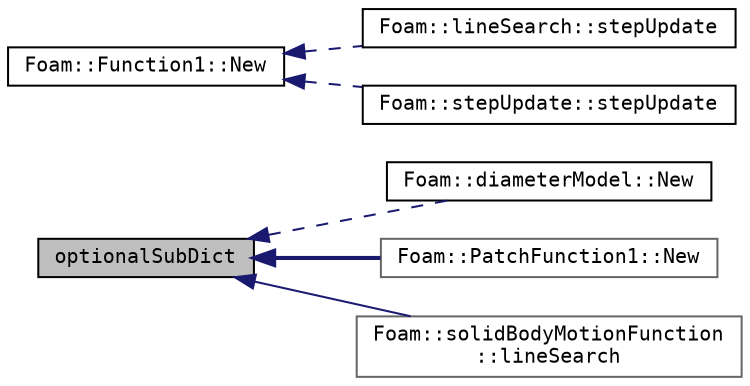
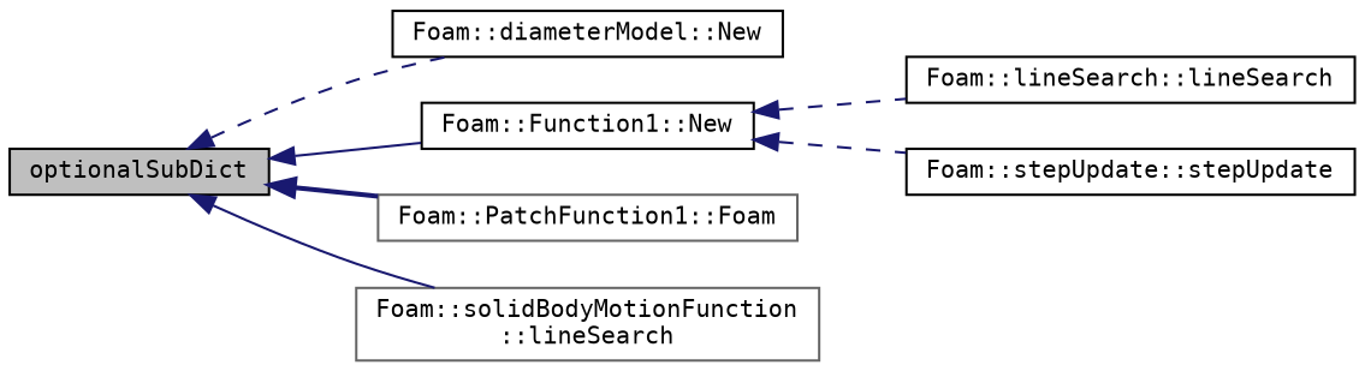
  digraph {
    fontname="DejaVu Sans Mono"
    rankdir=LR
    node [color=black fontname="DejaVu Sans Mono" fontsize=10 shape=record]
    edge [color=midnightblue dir=back fontname="DejaVu Sans Mono" fontsize=10 labelfontname=Helvetica labelfontsize=10 style=dashed]
    n1 [fillcolor=grey75 fontcolor=black height=0.2 label=optionalSubDict style=filled width=0.4]
    n2 [height=0.2 label="Foam::diameterModel::New" width=0.4]
    n3 [height=0.2 label="Foam::Function1::New" width=0.4]
-   n4 [color=gray40 height=0.2 label="Foam::PatchFunction1::New" width=0.4]
+   n4 [color=gray40 height=0.2 label="Foam::PatchFunction1::Foam" width=0.4]
    n5 [color=gray40 height=0.2 label="Foam::solidBodyMotionFunction\l::lineSearch" width=0.4]
-   n6 [height=0.2 label="Foam::lineSearch::stepUpdate" width=0.4]
+   n6 [height=0.2 label="Foam::lineSearch::lineSearch" width=0.4]
    n7 [height=0.2 label="Foam::stepUpdate::stepUpdate" width=0.4]
    n1 -> n2
+   n1 -> n3 [style=solid]
    n1 -> n4 [style=bold]
    n1 -> n5 [style=solid]
    n3 -> n6
    n3 -> n7
  }
